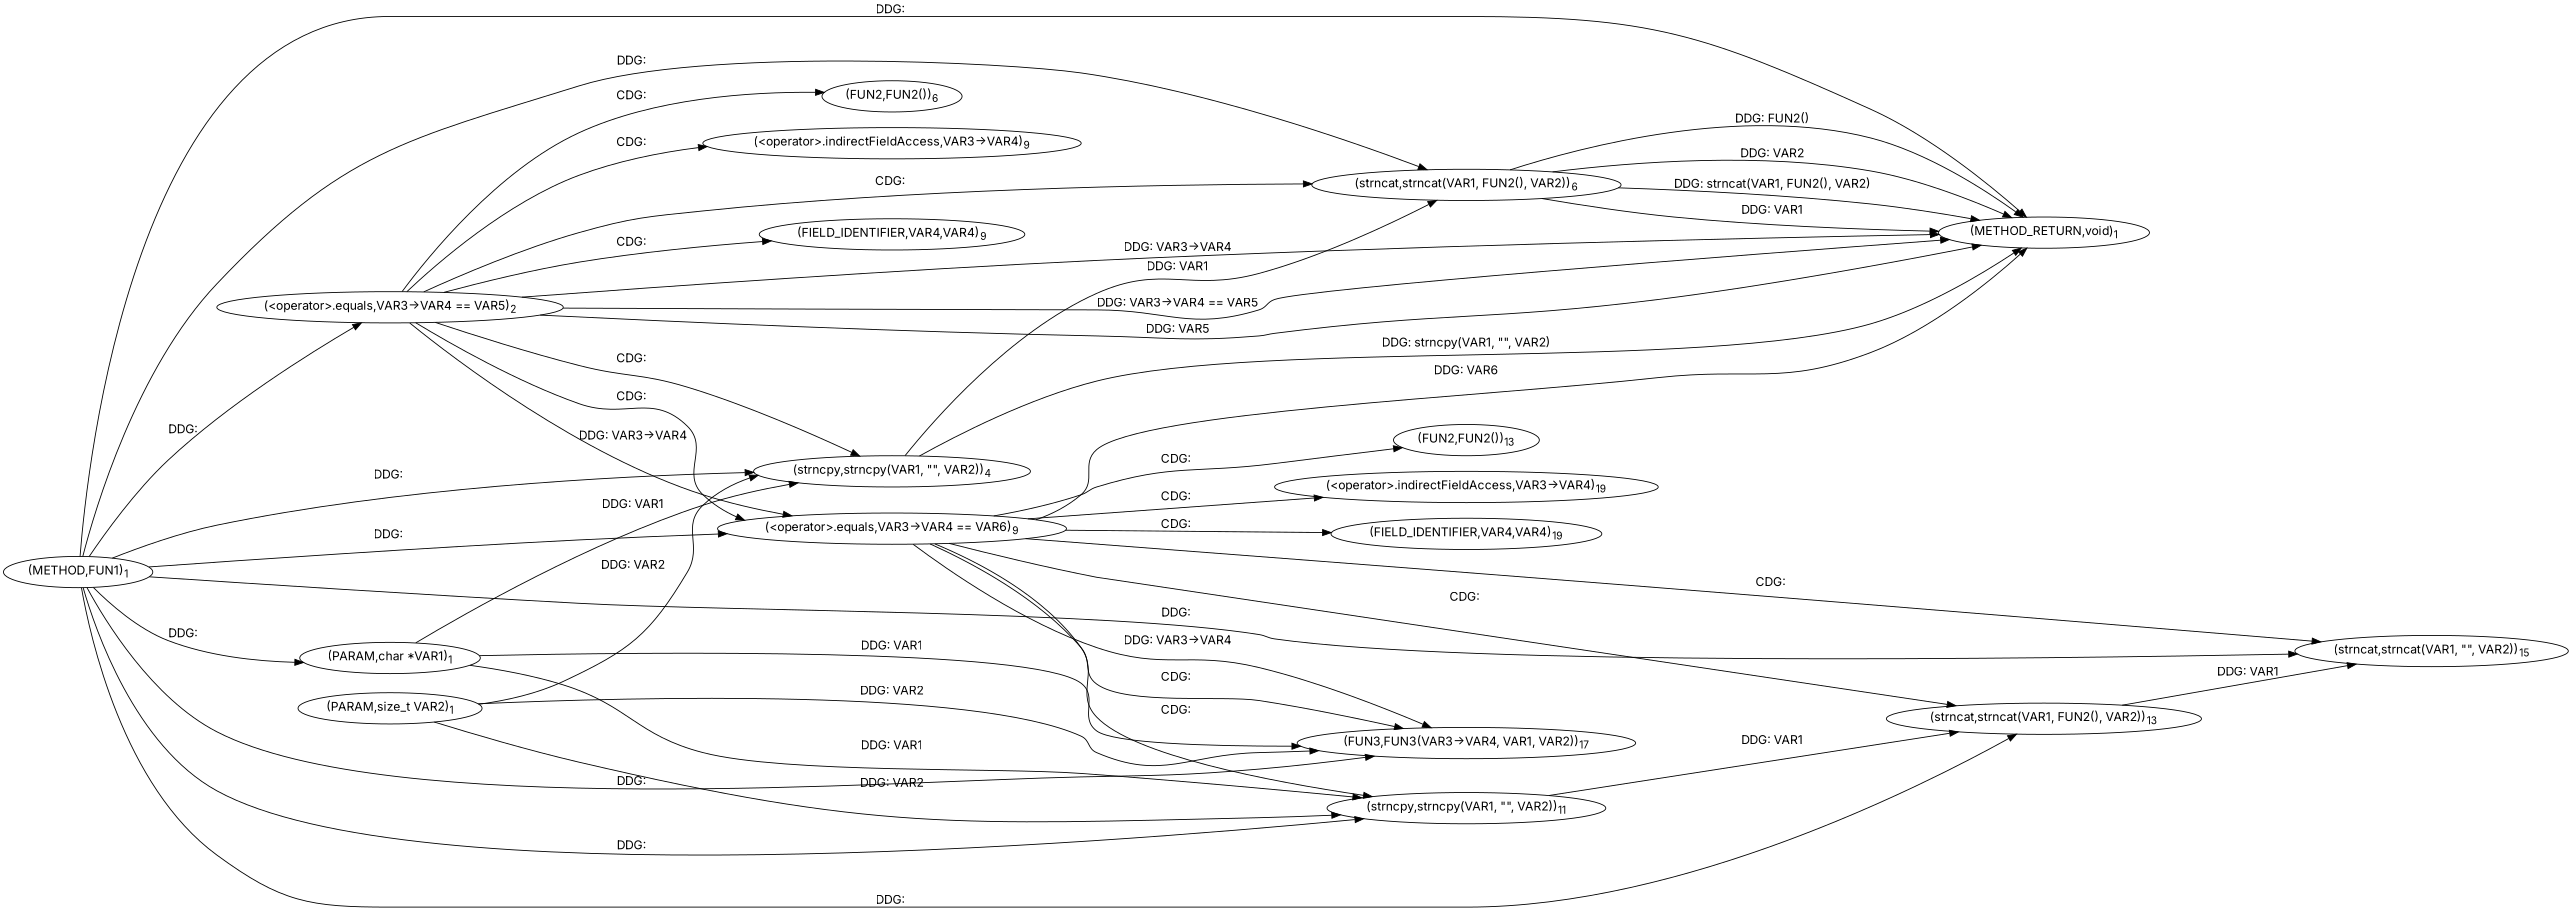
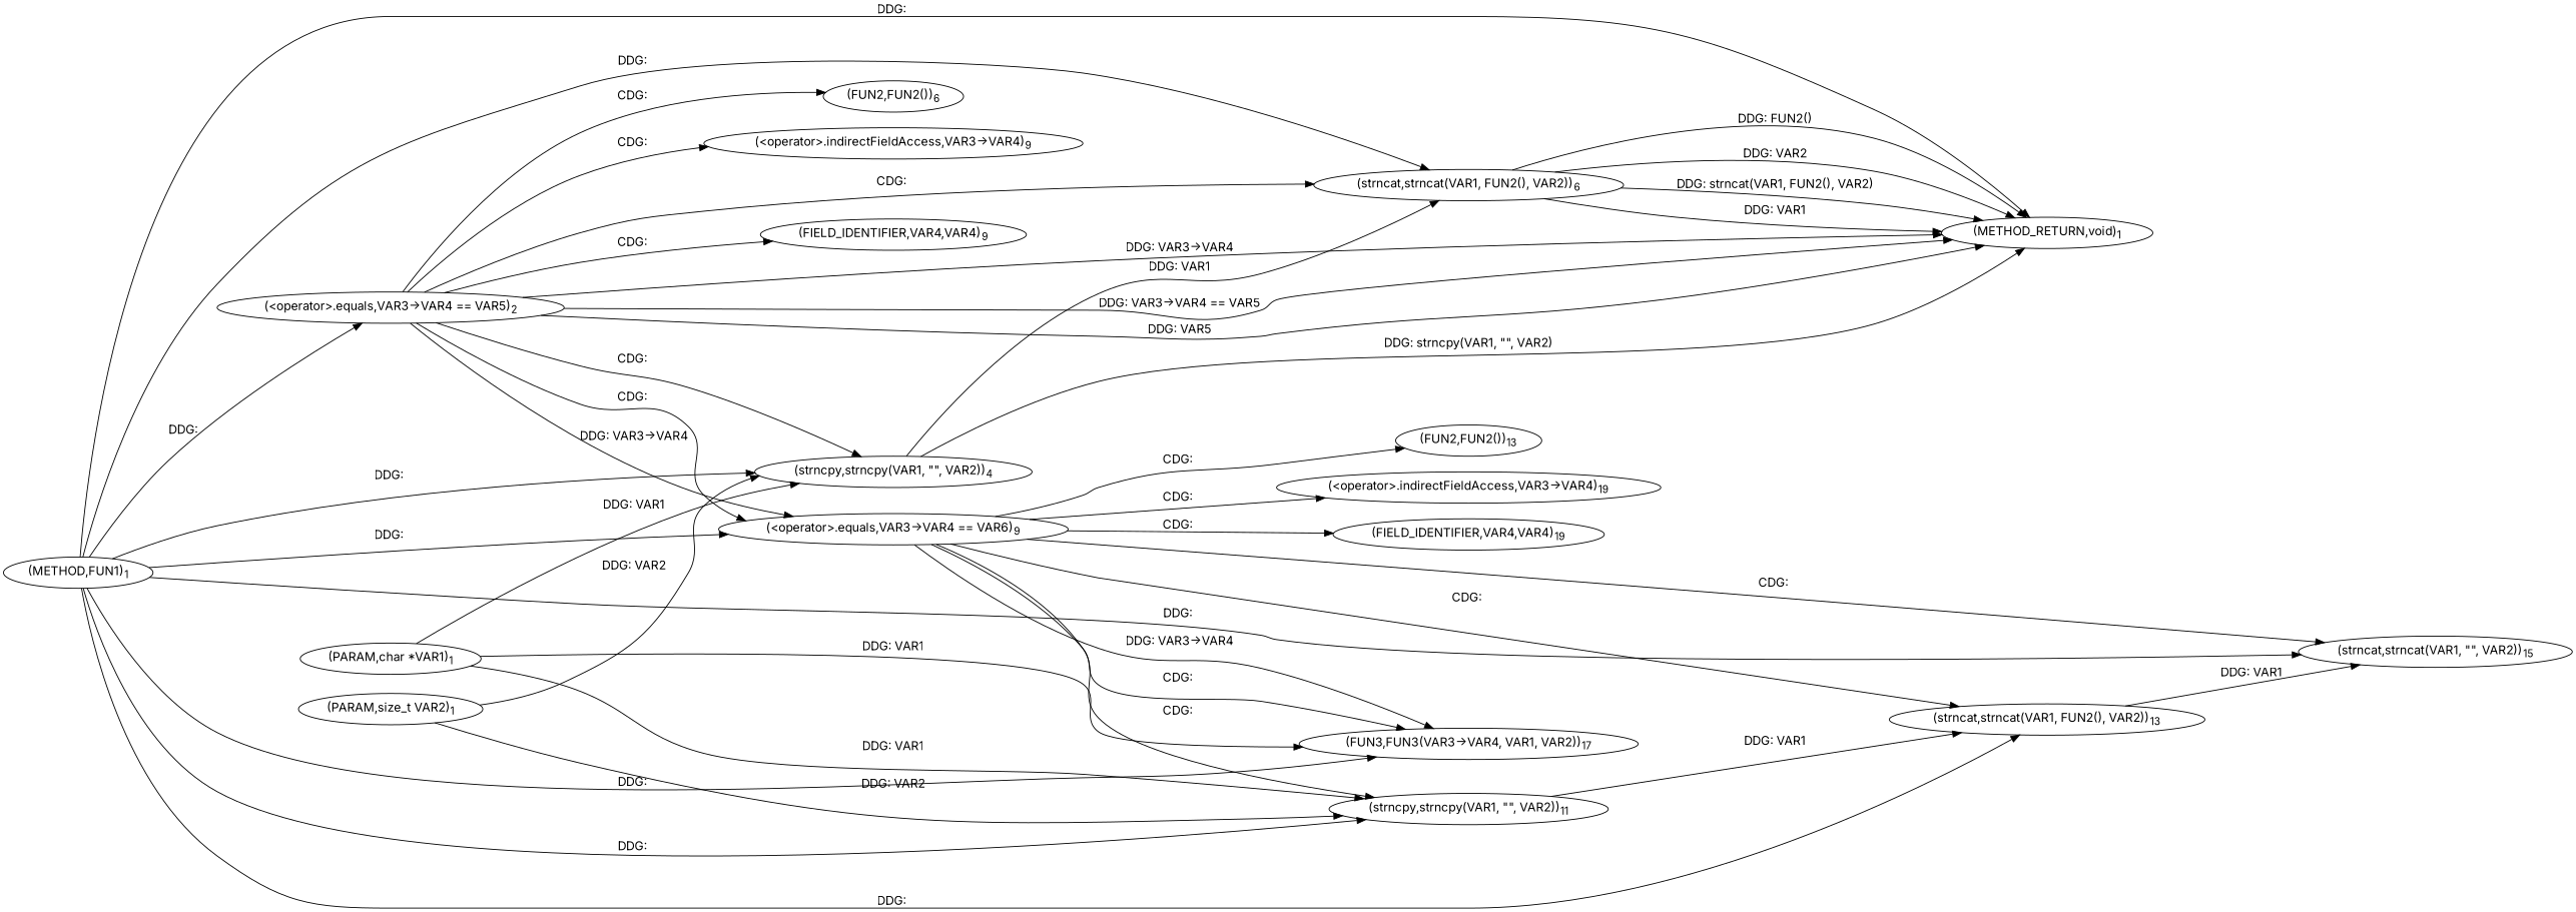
  digraph {
    fontname=Inter
    rankdir=LR
    node [fontname=Inter]
    edge [fontname=Inter]
    n1 [label=<(METHOD,FUN1)<SUB>1</SUB>>]
    n2 [label=<(PARAM,char *VAR1)<SUB>1</SUB>>]
    n3 [label=<(&lt;operator&gt;.equals,VAR3-&gt;VAR4 == VAR5)<SUB>2</SUB>>]
    n4 [label=<(strncpy,strncpy(VAR1, &quot;&quot;, VAR2))<SUB>4</SUB>>]
    n5 [label=<(strncat,strncat(VAR1, FUN2(), VAR2))<SUB>6</SUB>>]
    n6 [label=<(&lt;operator&gt;.equals,VAR3-&gt;VAR4 == VAR6)<SUB>9</SUB>>]
    n7 [label=<(strncpy,strncpy(VAR1, &quot;&quot;, VAR2))<SUB>11</SUB>>]
    n8 [label=<(strncat,strncat(VAR1, FUN2(), VAR2))<SUB>13</SUB>>]
    n9 [label=<(strncat,strncat(VAR1, &quot;&quot;, VAR2))<SUB>15</SUB>>]
    n10 [label=<(FUN3,FUN3(VAR3-&gt;VAR4, VAR1, VAR2))<SUB>17</SUB>>]
    n11 [label=<(METHOD_RETURN,void)<SUB>1</SUB>>]
    n12 [label=<(PARAM,size_t VAR2)<SUB>1</SUB>>]
    n13 [label=<(FUN2,FUN2())<SUB>6</SUB>>]
    n14 [label=<(&lt;operator&gt;.indirectFieldAccess,VAR3-&gt;VAR4)<SUB>9</SUB>>]
    n15 [label=<(FIELD_IDENTIFIER,VAR4,VAR4)<SUB>9</SUB>>]
    n16 [label=<(FUN2,FUN2())<SUB>13</SUB>>]
    n17 [label=<(&lt;operator&gt;.indirectFieldAccess,VAR3-&gt;VAR4)<SUB>19</SUB>>]
    n18 [label=<(FIELD_IDENTIFIER,VAR4,VAR4)<SUB>19</SUB>>]
-   n1 -> n2 [label="DDG: "]
    n1 -> n3 [label="DDG: "]
    n1 -> n4 [label="DDG: "]
    n1 -> n5 [label="DDG: "]
    n1 -> n6 [label="DDG: "]
    n1 -> n7 [label="DDG: "]
    n1 -> n8 [label="DDG: "]
    n1 -> n9 [label="DDG: "]
    n1 -> n10 [label="DDG: "]
    n1 -> n11 [label="DDG: "]
    n2 -> n4 [label="DDG: VAR1"]
    n2 -> n7 [label="DDG: VAR1"]
    n2 -> n10 [label="DDG: VAR1"]
    n3 -> n4 [label="CDG: "]
    n3 -> n5 [label="CDG: "]
    n3 -> n6 [label="DDG: VAR3-&gt;VAR4"]
    n3 -> n6 [label="CDG: "]
    n3 -> n11 [label="DDG: VAR3-&gt;VAR4"]
    n3 -> n11 [label="DDG: VAR3-&gt;VAR4 == VAR5"]
    n3 -> n11 [label="DDG: VAR5"]
    n3 -> n13 [label="CDG: "]
    n3 -> n14 [label="CDG: "]
    n3 -> n15 [label="CDG: "]
    n4 -> n5 [label="DDG: VAR1"]
    n4 -> n11 [label="DDG: strncpy(VAR1, &quot;&quot;, VAR2)"]
    n5 -> n11 [label="DDG: VAR1"]
    n5 -> n11 [label="DDG: FUN2()"]
    n5 -> n11 [label="DDG: VAR2"]
    n5 -> n11 [label="DDG: strncat(VAR1, FUN2(), VAR2)"]
    n6 -> n7 [label="CDG: "]
    n6 -> n8 [label="CDG: "]
    n6 -> n9 [label="CDG: "]
    n6 -> n10 [label="DDG: VAR3-&gt;VAR4"]
    n6 -> n10 [label="CDG: "]
-   n6 -> n11 [label="DDG: VAR6"]
    n6 -> n16 [label="CDG: "]
    n6 -> n17 [label="CDG: "]
    n6 -> n18 [label="CDG: "]
    n7 -> n8 [label="DDG: VAR1"]
    n8 -> n9 [label="DDG: VAR1"]
    n12 -> n4 [label="DDG: VAR2"]
    n12 -> n7 [label="DDG: VAR2"]
-   n12 -> n10 [label="DDG: VAR2"]
  }
